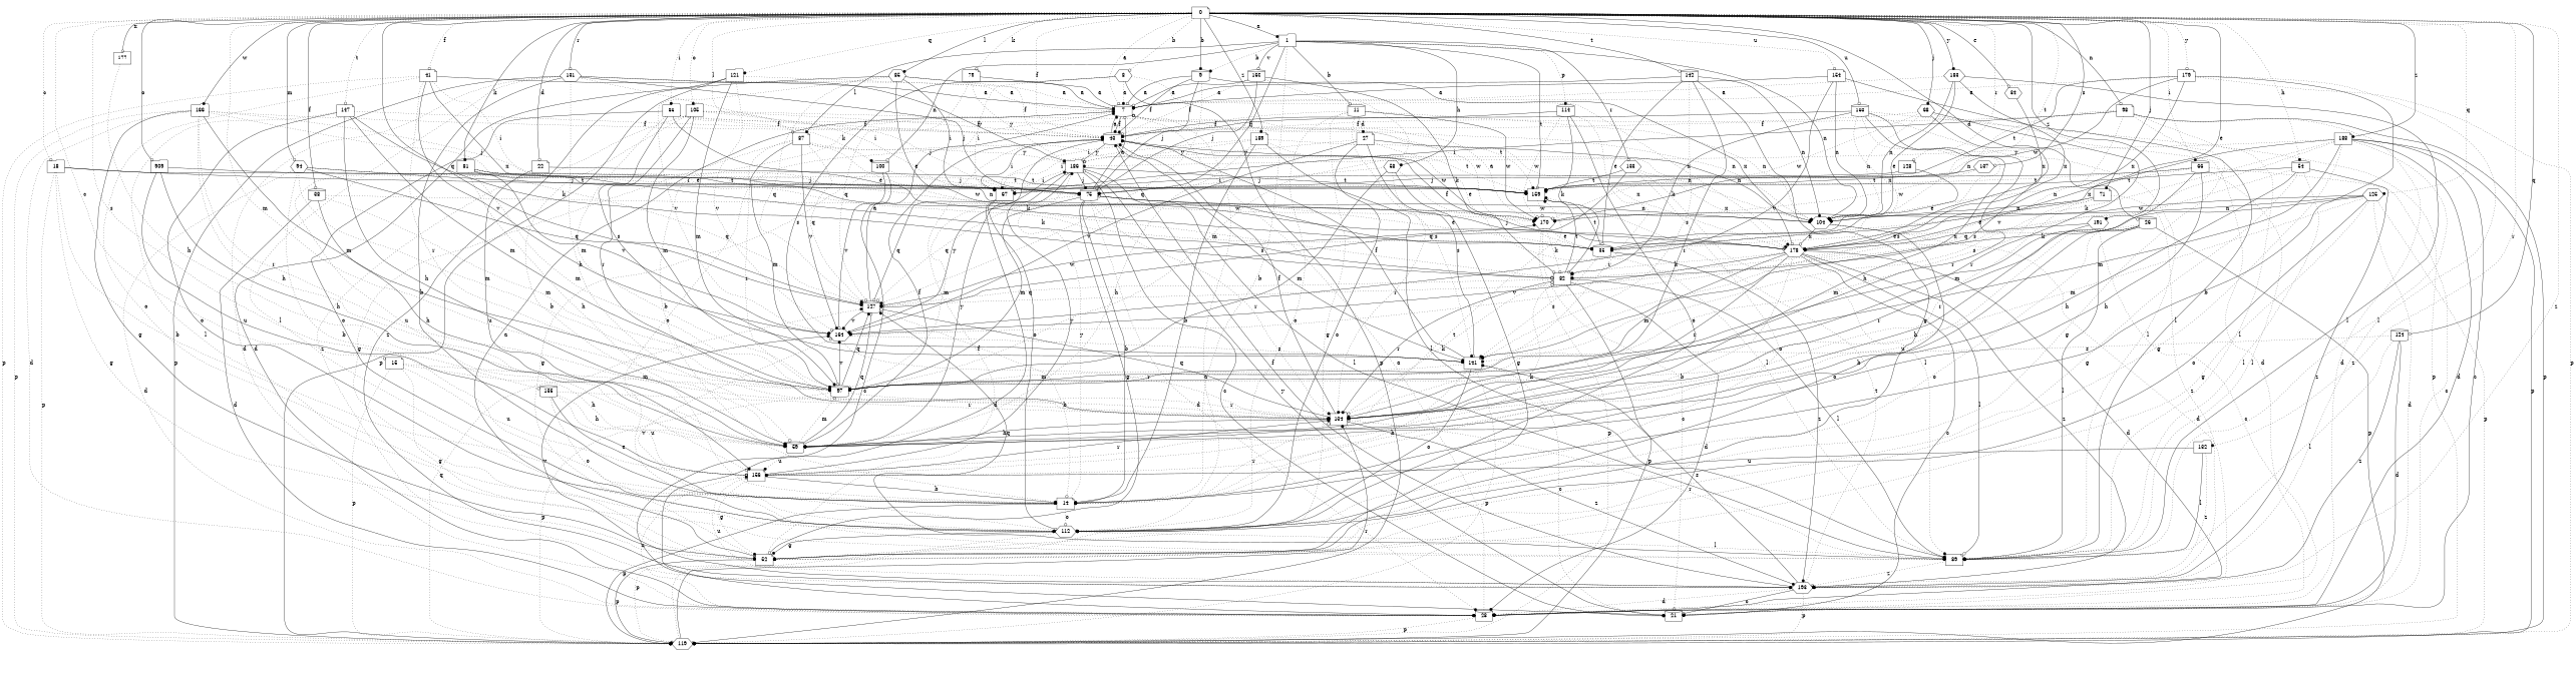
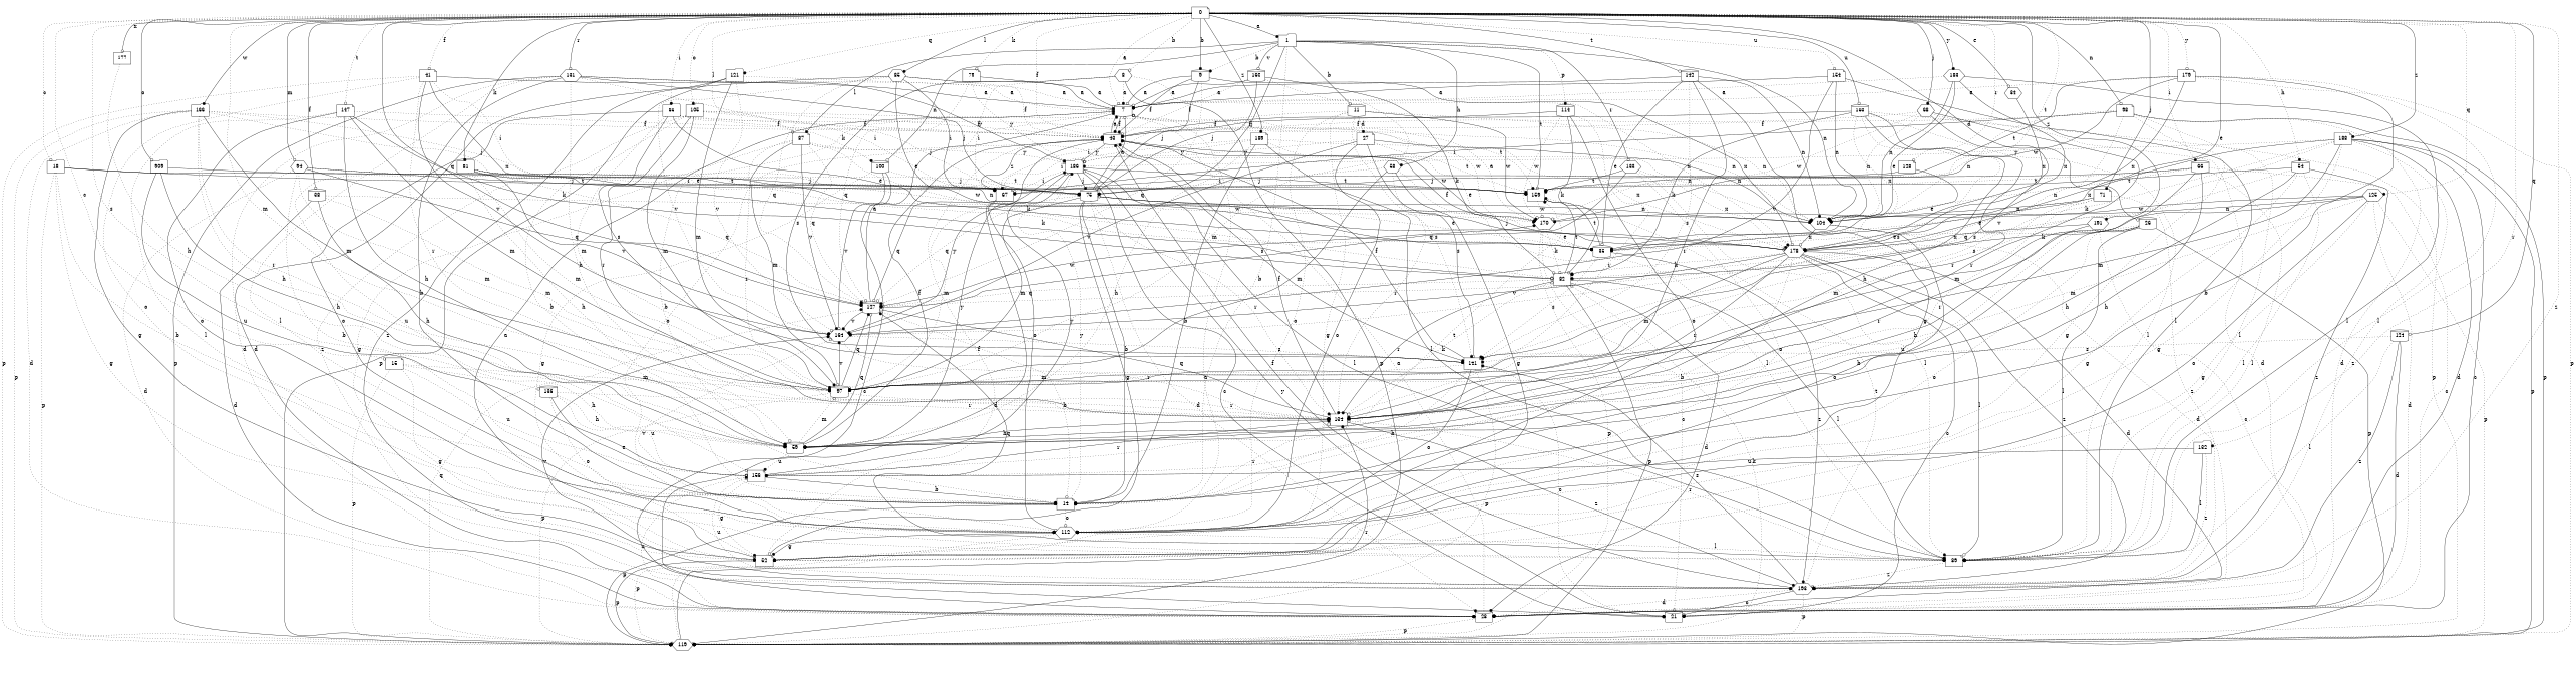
  strict digraph {
    node [shape=cylinder]
    edge [arrowhead=dot style=solid]
    0 [shape=note]
    1 [shape=folder]
    7
    8 [shape=hexagon]
    9
    15 [shape=note]
    18 [shape=folder]
-   22 [shape=note]
    26
    34 [shape=hexagon]
    35
    38
    41 [shape=note]
    43
    54
    65 [shape=folder]
    66
    68 [shape=hexagon]
    71 [shape=note]
    79 [shape=note]
    81 [shape=folder]
    85 [shape=hexagon]
    87 [shape=note]
    94 [shape=hexagon]
    97
    98 [shape=note]
    105 [shape=folder]
    n28 [label=909 shape=folder]
    121 [shape=folder]
    124
    125 [shape=hexagon]
    127
    128 [shape=note]
    131 [shape=hexagon]
    132 [shape=folder]
    136
-   137 [shape=hexagon]
    142
    147 [shape=note]
    n40 [label=159 shape=folder]
    153
    154 [shape=note]
    166 [shape=folder]
    177 [shape=folder]
    179 [shape=note]
    183 [shape=hexagon]
    188 [shape=note]
    189 [shape=note]
    191 [shape=hexagon]
    193 [shape=hexagon]
    11
    14 [shape=note]
    58 [shape=hexagon]
    75
    100
    104 [shape=hexagon]
    114
    133 [shape=hexagon]
    160
    112 [shape=hexagon]
    170 [shape=hexagon]
    67 [shape=note]
    119 [shape=hexagon]
    141 [shape=note]
    178 [shape=hexagon]
    52 [shape=note]
    59
    156 [shape=note]
    134 [shape=folder]
    89 [shape=note]
    28
    164 [shape=hexagon]
    186 [shape=folder]
    21
    82 [shape=folder]
    27 [shape=note]
    0 -> 1 [label=a]
    0 -> 7 [arrowhead=odot label=a style=dotted]
    0 -> 8 [arrowhead=odot label=b style=dotted]
    0 -> 9 [label=b]
    0 -> 15 [arrowhead=odot label=c style=dotted]
    0 -> 18 [arrowhead=odot label=c style=dotted]
-   0 -> 22 [arrowhead=odot label=d]
    0 -> 26 [arrowhead=odot label=d]
    0 -> 34 [arrowhead=odot label=e]
    0 -> 35 [label=e]
    0 -> 38 [arrowhead=odot label=f]
    0 -> 41 [arrowhead=odot label=f style=dotted]
    0 -> 43 [arrowhead=odot label=f style=dotted]
    0 -> 54 [label=h style=dotted]
    0 -> 65 [label=i style=dotted]
    0 -> 66 [label=i style=dotted]
    0 -> 68 [label=j]
    0 -> 71 [label=j]
    0 -> 79 [arrowhead=odot label=k style=dotted]
    0 -> 81 [label=k]
    0 -> 85 [label=l]
    0 -> 87 [arrowhead=odot label=l style=dotted]
    0 -> 94 [arrowhead=odot label=m]
    0 -> 97 [arrowhead=odot label=m style=dotted]
    0 -> 98 [arrowhead=odot label=n]
    0 -> 105 [label=o style=dotted]
    0 -> n28 [arrowhead=odot label=o]
    0 -> 121 [label=q style=dotted]
    0 -> 124 [arrowhead=odot label=q]
    0 -> 125 [label=q style=dotted]
    0 -> 127 [arrowhead=odot label=q]
    0 -> 128 [arrowhead=odot label=r style=dotted]
    0 -> 131 [arrowhead=odot label=r]
    0 -> 132 [label=r style=dotted]
    0 -> 136 [arrowhead=odot label=s style=dotted]
-   0 -> 137 [arrowhead=odot label=s]
    0 -> 142 [arrowhead=odot label=t]
    0 -> 147 [arrowhead=odot label=t style=dotted]
    0 -> n40 [label=t style=dotted]
    0 -> 153 [arrowhead=odot label=u]
    0 -> 154 [arrowhead=odot label=u style=dotted]
    0 -> 166 [label=w]
    0 -> 177 [arrowhead=odot label=x]
    0 -> 179 [arrowhead=odot label=y style=dotted]
    0 -> 183 [label=y]
    0 -> 188 [label=z]
    0 -> 189 [label=z]
    0 -> 191 [label=z]
    0 -> 193 [label=z style=dotted]
    1 -> 9 [label=b style=dotted]
    1 -> 87 [label=l]
    1 -> n40 [arrowhead=odot label=t]
    1 -> 11 [arrowhead=odot label=b]
    1 -> 14 [arrowhead=odot label=b style=dotted]
    1 -> 58 [label=h]
    1 -> 75 [label=j]
    1 -> 100 [arrowhead=odot label=n]
    1 -> 104 [label=n]
    1 -> 114 [label=p style=dotted]
    1 -> 133 [arrowhead=odot label=r]
    1 -> 160 [arrowhead=odot label=v]
    7 -> 43 [label=f]
    7 -> 14 [label=b style=dotted]
    7 -> 112 [label=o style=dotted]
    7 -> 170 [label=w style=dotted]
    8 -> 7 [label=a style=dotted]
    8 -> 67 [label=i style=dotted]
    8 -> 119 [arrowhead=odot label=p]
    8 -> 141 [label=s]
    8 -> 178 [label=x style=dotted]
    9 -> 7 [arrowhead=odot label=a]
    9 -> 43 [label=f]
    9 -> 127 [label=q style=dotted]
    9 -> 75 [arrowhead=odot label=j]
    9 -> 178 [arrowhead=odot label=x]
    15 -> 97 [label=m style=dotted]
    15 -> 119 [arrowhead=odot label=p style=dotted]
    15 -> 52 [arrowhead=odot label=g style=dotted]
    15 -> 59 [arrowhead=odot label=h style=dotted]
    15 -> 156 [arrowhead=odot label=u style=dotted]
    18 -> n40 [arrowhead=odot label=t]
    18 -> 14 [arrowhead=odot label=b style=dotted]
    18 -> 75 [label=j]
    18 -> 119 [label=p style=dotted]
    18 -> 52 [label=g style=dotted]
-   22 -> n40 [arrowhead=odot label=t]
-   22 -> 156 [label=u]
    26 -> 35 [label=e style=dotted]
    26 -> 14 [label=b]
    26 -> 112 [arrowhead=odot label=o style=dotted]
    26 -> 119 [arrowhead=odot label=p]
    26 -> 156 [label=u style=dotted]
    26 -> 134 [label=r]
    26 -> 89 [label=l]
    34 -> 178 [arrowhead=odot label=x]
    35 -> n40 [arrowhead=odot label=t]
    35 -> 193 [label=z]
    35 -> 141 [label=s style=dotted]
    38 -> 97 [arrowhead=odot label=m style=dotted]
    38 -> 170 [label=w style=dotted]
    38 -> 59 [label=h]
    38 -> 28 [label=d]
    41 -> 7 [arrowhead=odot label=a]
    41 -> 112 [label=o style=dotted]
    41 -> 67 [arrowhead=odot label=i style=dotted]
    41 -> 119 [label=p style=dotted]
    41 -> 178 [arrowhead=odot label=x]
    41 -> 134 [arrowhead=odot label=r style=dotted]
    41 -> 164 [label=v]
    43 -> 7 [label=a]
    43 -> 112 [arrowhead=odot label=o]
    43 -> 170 [label=w]
-   43 -> 67 [label=i]
+   43 -> 67 [label=z]
    43 -> 141 [label=s]
    43 -> 186 [arrowhead=odot label=y]
    54 -> 127 [label=q style=dotted]
    54 -> n40 [arrowhead=odot label=t]
    54 -> 193 [arrowhead=odot label=z]
    54 -> 52 [label=g style=dotted]
    54 -> 59 [label=h]
    54 -> 89 [arrowhead=odot label=l style=dotted]
    65 -> 35 [label=e]
    65 -> 43 [arrowhead=odot label=f style=dotted]
    65 -> 97 [arrowhead=odot label=m style=dotted]
    65 -> n40 [label=t style=dotted]
    65 -> 100 [label=k style=dotted]
    65 -> 112 [arrowhead=odot label=o]
    65 -> 141 [arrowhead=odot label=s]
    66 -> 97 [label=m]
    66 -> n40 [arrowhead=odot label=t style=dotted]
    66 -> 104 [label=n style=dotted]
    66 -> 67 [label=i]
    66 -> 59 [arrowhead=odot label=h]
    66 -> 89 [arrowhead=odot label=l style=dotted]
    66 -> 21 [label=c style=dotted]
    68 -> 43 [arrowhead=odot label=f style=dotted]
    68 -> 104 [arrowhead=odot label=n style=dotted]
    68 -> 170 [arrowhead=odot label=w style=dotted]
    68 -> 141 [label=s]
    68 -> 134 [arrowhead=odot label=r]
    68 -> 28 [arrowhead=odot label=d style=dotted]
    71 -> 35 [label=e style=dotted]
    71 -> 97 [label=m style=dotted]
    71 -> 193 [arrowhead=odot label=z style=dotted]
    71 -> 104 [label=n]
    71 -> 134 [label=r style=dotted]
    79 -> 7 [arrowhead=odot label=a]
    79 -> 127 [arrowhead=odot label=q style=dotted]
    79 -> 186 [arrowhead=odot label=y style=dotted]
    81 -> 97 [label=m style=dotted]
    81 -> 127 [label=q style=dotted]
    81 -> n40 [label=t style=dotted]
    81 -> 75 [arrowhead=odot label=j]
    81 -> 170 [label=w style=dotted]
    81 -> 59 [label=h style=dotted]
    81 -> 156 [arrowhead=odot label=u style=dotted]
    81 -> 164 [arrowhead=odot label=v]
    81 -> 82 [arrowhead=odot label=k]
    85 -> 7 [label=a]
    85 -> 35 [label=e]
    85 -> 43 [label=f style=dotted]
    85 -> 127 [label=q style=dotted]
    85 -> 67 [arrowhead=odot label=i]
    85 -> 28 [arrowhead=odot label=d]
    85 -> 164 [label=v style=dotted]
    87 -> 97 [arrowhead=odot label=m]
    87 -> 127 [arrowhead=odot label=q style=dotted]
    87 -> 104 [label=n style=dotted]
    87 -> 52 [label=g style=dotted]
    87 -> 134 [arrowhead=odot label=r style=dotted]
    87 -> 164 [label=v]
    87 -> 186 [arrowhead=odot label=y style=dotted]
    87 -> 82 [arrowhead=odot label=k style=dotted]
    94 -> 97 [label=m style=dotted]
    94 -> 127 [label=q]
    94 -> 14 [arrowhead=odot label=b style=dotted]
    94 -> 104 [arrowhead=odot label=n]
    94 -> 67 [label=i style=dotted]
    94 -> 28 [label=d style=dotted]
    97 -> 127 [label=q]
    97 -> 119 [arrowhead=odot label=p style=dotted]
    97 -> 134 [label=r style=dotted]
    97 -> 164 [label=v]
    98 -> 43 [label=f style=dotted]
    98 -> 104 [label=n style=dotted]
    98 -> 67 [label=i]
    98 -> 119 [arrowhead=odot label=p]
    98 -> 52 [arrowhead=odot label=g style=dotted]
    98 -> 89 [arrowhead=odot label=l style=dotted]
    98 -> 28 [arrowhead=odot label=d style=dotted]
    98 -> 164 [arrowhead=odot label=v style=dotted]
    105 -> 43 [label=f style=dotted]
    105 -> 97 [label=m]
    105 -> 193 [label=z style=dotted]
    105 -> 14 [arrowhead=odot label=b style=dotted]
    105 -> 75 [label=j style=dotted]
    105 -> 104 [label=n style=dotted]
    105 -> 134 [arrowhead=odot label=r]
    n28 -> n40 [label=t]
    n28 -> 59 [arrowhead=odot label=h]
    n28 -> 156 [arrowhead=odot label=u]
    121 -> 7 [arrowhead=odot label=a style=dotted]
    121 -> 97 [label=m]
    121 -> 193 [label=z]
    121 -> 119 [arrowhead=odot label=p]
    121 -> 164 [arrowhead=odot label=v style=dotted]
    124 -> 193 [label=z]
    124 -> 141 [label=s style=dotted]
    124 -> 89 [arrowhead=odot label=l style=dotted]
    124 -> 28 [arrowhead=odot label=d]
    125 -> 97 [label=m style=dotted]
    125 -> 104 [label=n]
    125 -> 112 [label=o]
    125 -> 170 [label=w]
    125 -> 119 [label=p style=dotted]
    125 -> 52 [label=g style=dotted]
    125 -> 28 [label=d style=dotted]
    125 -> 82 [arrowhead=odot label=k]
    127 -> 7 [label=a]
    127 -> 14 [arrowhead=odot label=b style=dotted]
    127 -> 170 [label=w]
    127 -> 164 [label=v]
    128 -> 35 [arrowhead=odot label=e]
    128 -> 75 [label=j]
    131 -> 7 [arrowhead=odot label=a style=dotted]
    131 -> 14 [arrowhead=odot label=b]
    131 -> 75 [label=j]
    131 -> 67 [arrowhead=odot label=i style=dotted]
    131 -> 119 [arrowhead=odot label=p]
    131 -> 59 [arrowhead=odot label=h style=dotted]
    131 -> 89 [label=l style=dotted]
    131 -> 28 [arrowhead=odot label=d style=dotted]
    131 -> 186 [label=y]
    132 -> 193 [label=z style=dotted]
    132 -> 156 [label=u]
    132 -> 89 [arrowhead=odot label=l]
    136 -> 14 [arrowhead=odot label=e]
    136 -> 112 [label=o style=dotted]
    136 -> 59 [label=h style=dotted]
    136 -> 156 [arrowhead=odot label=u style=dotted]
    136 -> 134 [arrowhead=odot label=r style=dotted]
-   137 -> n40 [label=t]
-   137 -> 170 [arrowhead=odot label=w style=dotted]
    142 -> 7 [label=a]
    142 -> 35 [arrowhead=odot label=e]
    142 -> 104 [label=n]
    142 -> 141 [arrowhead=odot label=s style=dotted]
    142 -> 52 [arrowhead=odot label=g]
    142 -> 134 [label=r]
    147 -> 43 [label=f style=dotted]
    147 -> 97 [label=m]
    147 -> 112 [arrowhead=odot label=o]
    147 -> 59 [label=h]
    147 -> 89 [arrowhead=odot label=l style=dotted]
    147 -> 82 [arrowhead=odot label=k]
    n40 -> 170 [arrowhead=odot label=w style=dotted]
    153 -> 43 [arrowhead=odot label=f]
    153 -> 119 [arrowhead=odot label=p style=dotted]
    153 -> 141 [arrowhead=odot label=s style=dotted]
    153 -> 178 [arrowhead=odot label=x style=dotted]
    153 -> 59 [label=h]
    153 -> 134 [label=r]
    153 -> 89 [label=l style=dotted]
    153 -> 82 [label=k]
    154 -> 7 [label=a]
    154 -> 104 [arrowhead=odot label=n]
    154 -> 89 [label=l]
    154 -> 164 [label=v]
    166 -> 35 [arrowhead=odot label=e style=dotted]
    166 -> 43 [arrowhead=odot label=f style=dotted]
    166 -> 97 [arrowhead=odot label=m]
    166 -> 75 [label=j style=dotted]
    166 -> 119 [label=p style=dotted]
    166 -> 52 [label=g]
    166 -> 59 [arrowhead=odot label=h style=dotted]
    166 -> 134 [label=r style=dotted]
    166 -> 28 [arrowhead=odot label=d style=dotted]
    177 -> 59 [arrowhead=odot label=h style=dotted]
    179 -> 7 [label=a style=dotted]
    179 -> n40 [arrowhead=odot label=t]
    179 -> 14 [label=b]
    179 -> 170 [arrowhead=odot label=w]
    179 -> 119 [arrowhead=odot label=p style=dotted]
    179 -> 178 [label=x]
    179 -> 89 [arrowhead=odot label=l style=dotted]
    183 -> 7 [label=a style=dotted]
    183 -> 35 [label=e]
    183 -> 104 [arrowhead=odot label=n]
    183 -> 178 [arrowhead=odot label=x]
    183 -> 89 [label=l]
    188 -> 97 [arrowhead=odot label=m]
    188 -> 193 [label=z style=dotted]
    188 -> 119 [arrowhead=odot label=p]
    188 -> 141 [label=s style=dotted]
    188 -> 178 [label=x]
    188 -> 52 [label=g style=dotted]
    188 -> 28 [label=d]
    188 -> 186 [label=y style=dotted]
    188 -> 21 [label=c]
    188 -> 82 [label=k style=dotted]
    189 -> 35 [arrowhead=odot label=e style=dotted]
    189 -> 14 [label=b]
    189 -> 67 [arrowhead=odot label=i style=dotted]
    189 -> 178 [arrowhead=odot label=x style=dotted]
    189 -> 59 [arrowhead=odot label=h style=dotted]
    189 -> 89 [arrowhead=odot label=l]
    189 -> 186 [arrowhead=odot label=y style=dotted]
    191 -> 178 [arrowhead=odot label=x]
    191 -> 59 [arrowhead=odot label=h]
    191 -> 21 [label=c style=dotted]
    193 -> 43 [label=f]
    193 -> n40 [label=t style=dotted]
    193 -> 119 [arrowhead=odot label=p style=dotted]
    193 -> 141 [label=s]
    193 -> 156 [arrowhead=odot label=u style=dotted]
    193 -> 28 [label=d style=dotted]
    193 -> 164 [label=v]
    193 -> 21 [arrowhead=odot label=c]
    11 -> 104 [arrowhead=odot label=n style=dotted]
    11 -> 112 [label=o style=dotted]
    11 -> 170 [label=w]
    11 -> 67 [label=i style=dotted]
    11 -> 141 [label=s style=dotted]
    11 -> 52 [arrowhead=odot label=g style=dotted]
    11 -> 27 [label=d style=dotted]
    14 -> 112 [arrowhead=odot label=o style=dotted]
    14 -> 119 [label=p]
    14 -> 134 [arrowhead=odot label=r style=dotted]
    14 -> 186 [label=y style=dotted]
    58 -> 97 [label=m]
    58 -> 75 [arrowhead=odot label=j style=dotted]
    58 -> 52 [label=g]
    58 -> 134 [label=r style=dotted]
    58 -> 89 [arrowhead=odot label=l style=dotted]
    75 -> 7 [arrowhead=odot label=a]
    75 -> 35 [label=e style=dotted]
    75 -> 97 [arrowhead=odot label=m]
    75 -> 127 [arrowhead=odot label=q style=dotted]
    75 -> 14 [label=b]
    75 -> 104 [label=n]
    75 -> 52 [arrowhead=odot label=g]
    75 -> 134 [label=r style=dotted]
    75 -> 28 [label=d style=dotted]
    100 -> 75 [label=j style=dotted]
    100 -> 52 [arrowhead=odot label=g style=dotted]
    100 -> 164 [arrowhead=odot label=v]
    100 -> 21 [label=c]
    104 -> 112 [arrowhead=odot label=o]
    104 -> 178 [arrowhead=odot label=x]
    104 -> 28 [arrowhead=odot label=d style=dotted]
    114 -> 43 [arrowhead=odot label=f]
    114 -> 112 [label=o]
    114 -> 170 [arrowhead=odot label=w style=dotted]
    114 -> 134 [arrowhead=odot label=r style=dotted]
    114 -> 82 [arrowhead=odot label=k]
    133 -> 127 [arrowhead=odot label=q]
    133 -> n40 [label=t]
    133 -> 112 [label=o style=dotted]
    133 -> 178 [label=x style=dotted]
    133 -> 89 [label=l style=dotted]
    160 -> 7 [arrowhead=odot label=a]
    160 -> 43 [arrowhead=odot label=f style=dotted]
    160 -> 97 [label=m style=dotted]
    160 -> 75 [arrowhead=odot label=j]
    160 -> 82 [arrowhead=odot label=k]
    112 -> 119 [arrowhead=odot label=p style=dotted]
    112 -> 52 [label=g]
    112 -> 89 [label=l style=dotted]
    112 -> 164 [arrowhead=odot label=v style=dotted]
    170 -> 7 [arrowhead=odot label=a style=dotted]
    170 -> 35 [label=e style=dotted]
    170 -> 119 [arrowhead=odot label=p style=dotted]
    170 -> 21 [arrowhead=odot label=c style=dotted]
    170 -> 82 [arrowhead=odot label=k style=dotted]
    67 -> 97 [arrowhead=odot label=m style=dotted]
    67 -> 127 [arrowhead=odot label=q]
    67 -> 28 [arrowhead=odot label=d]
    119 -> 7 [arrowhead=odot label=a style=dotted]
    119 -> 127 [label=q style=dotted]
    119 -> 134 [label=r]
-   156 -> 82 [arrowhead=odot label=k style=dotted]
+   119 -> 82 [arrowhead=odot label=k style=dotted]
    141 -> 43 [label=f]
    141 -> 97 [label=m style=dotted]
    141 -> 14 [arrowhead=odot label=b style=dotted]
    141 -> 112 [label=o]
    141 -> 119 [label=p style=dotted]
    141 -> 21 [label=c style=dotted]
    178 -> 43 [label=f]
    178 -> 97 [label=m]
    178 -> 193 [arrowhead=odot label=z]
    178 -> 14 [arrowhead=odot label=b style=dotted]
    178 -> 75 [arrowhead=odot label=j]
    178 -> 134 [arrowhead=odot label=r]
    178 -> 89 [arrowhead=odot label=l]
    178 -> 28 [arrowhead=odot label=d]
    178 -> 164 [label=v]
    178 -> 21 [label=c]
    178 -> 82 [label=k style=dotted]
    52 -> 7 [label=a]
    52 -> 43 [label=f style=dotted]
    52 -> 119 [label=p]
    59 -> 43 [arrowhead=odot label=f]
    59 -> 97 [arrowhead=odot label=m style=dotted]
    59 -> 127 [arrowhead=odot label=q]
    59 -> 156 [label=u style=dotted]
    59 -> 186 [arrowhead=odot label=y]
    156 -> n40 [label=t style=dotted]
    156 -> 14 [label=b]
    156 -> 52 [label=g style=dotted]
    156 -> 134 [label=r]
    156 -> 186 [arrowhead=odot label=y]
    134 -> 43 [label=f]
    134 -> 127 [arrowhead=odot label=q]
    134 -> 193 [label=z]
    134 -> 59 [arrowhead=odot label=h]
    134 -> 82 [arrowhead=odot label=k style=dotted]
    89 -> 127 [label=q]
    89 -> 193 [arrowhead=odot label=z style=dotted]
    89 -> 134 [arrowhead=odot label=r style=dotted]
    28 -> 7 [arrowhead=odot label=a style=dotted]
    28 -> 119 [label=p style=dotted]
    28 -> 156 [label=u style=dotted]
    164 -> 141 [label=s style=dotted]
    164 -> 134 [label=r style=dotted]
    164 -> 186 [label=y]
    186 -> n40 [arrowhead=odot label=t]
    186 -> 75 [label=j]
    186 -> 67 [arrowhead=odot label=i style=dotted]
    186 -> 89 [arrowhead=odot label=l]
    186 -> 21 [label=c]
    21 -> 186 [arrowhead=odot label=y]
    82 -> 127 [label=q style=dotted]
    82 -> n40 [arrowhead=odot label=t]
    82 -> 119 [label=p]
    82 -> 134 [label=r]
    82 -> 89 [label=l]
    82 -> 28 [label=d]
    27 -> n40 [label=t style=dotted]
    27 -> 104 [arrowhead=odot label=n]
    27 -> 112 [label=o]
    27 -> 141 [arrowhead=odot label=s]
    27 -> 164 [label=v]
    27 -> 186 [arrowhead=odot label=y style=dotted]
  }
